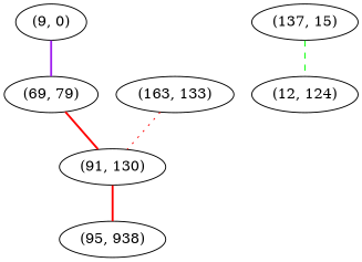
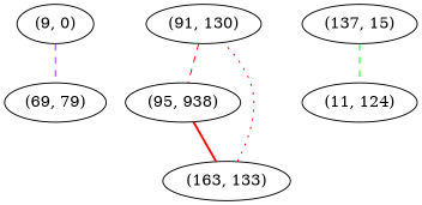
  graph {
    edge [color=red style=dashed weight=1]
    n1 [label="(9, 0)"]
    "(69, 79)"
    "(91, 130)"
    "(137, 15)"
-   "(12, 124)"
+   "(12, 124)" [label="(11, 124)"]
    n6 [label="(95, 938)"]
    "(163, 133)"
-   n1 -- "(69, 79)" [color=purple style=bold weight=4]
-   "(69, 79)" -- "(91, 130)" [style=bold]
-   "(91, 130)" -- n6 [style=bold]
+   n1 -- "(69, 79)" [color=purple weight=4]
+   "(91, 130)" -- n6
    "(137, 15)" -- "(12, 124)" [color=green weight=2]
+   n6 -- "(163, 133)" [style=bold]
    "(163, 133)" -- "(91, 130)" [style=dotted]
  }
